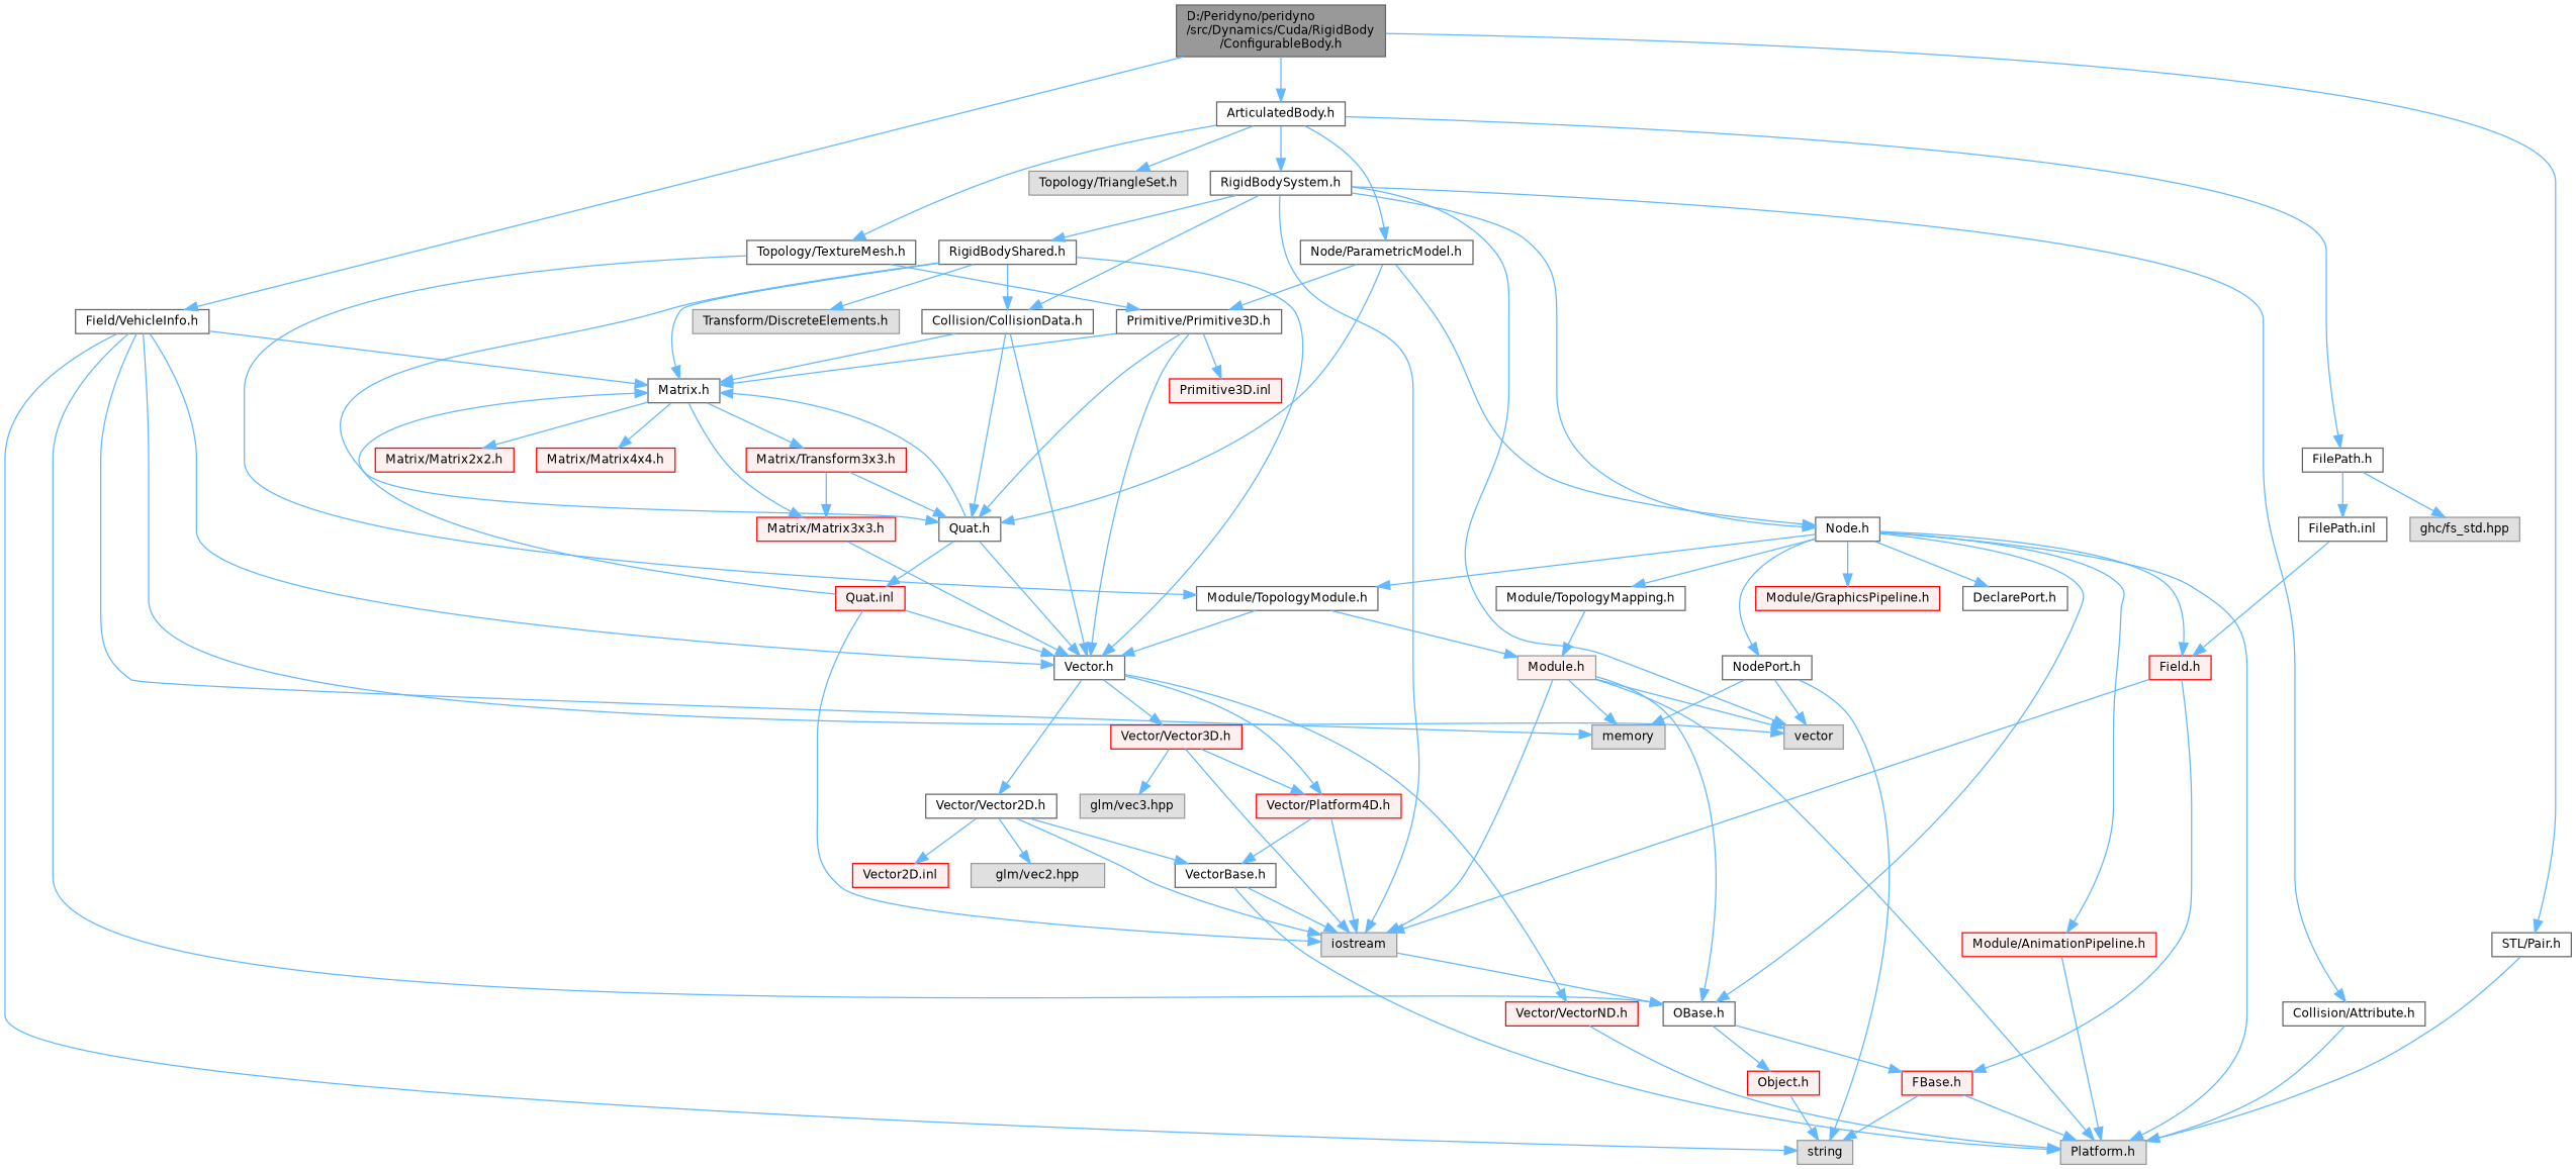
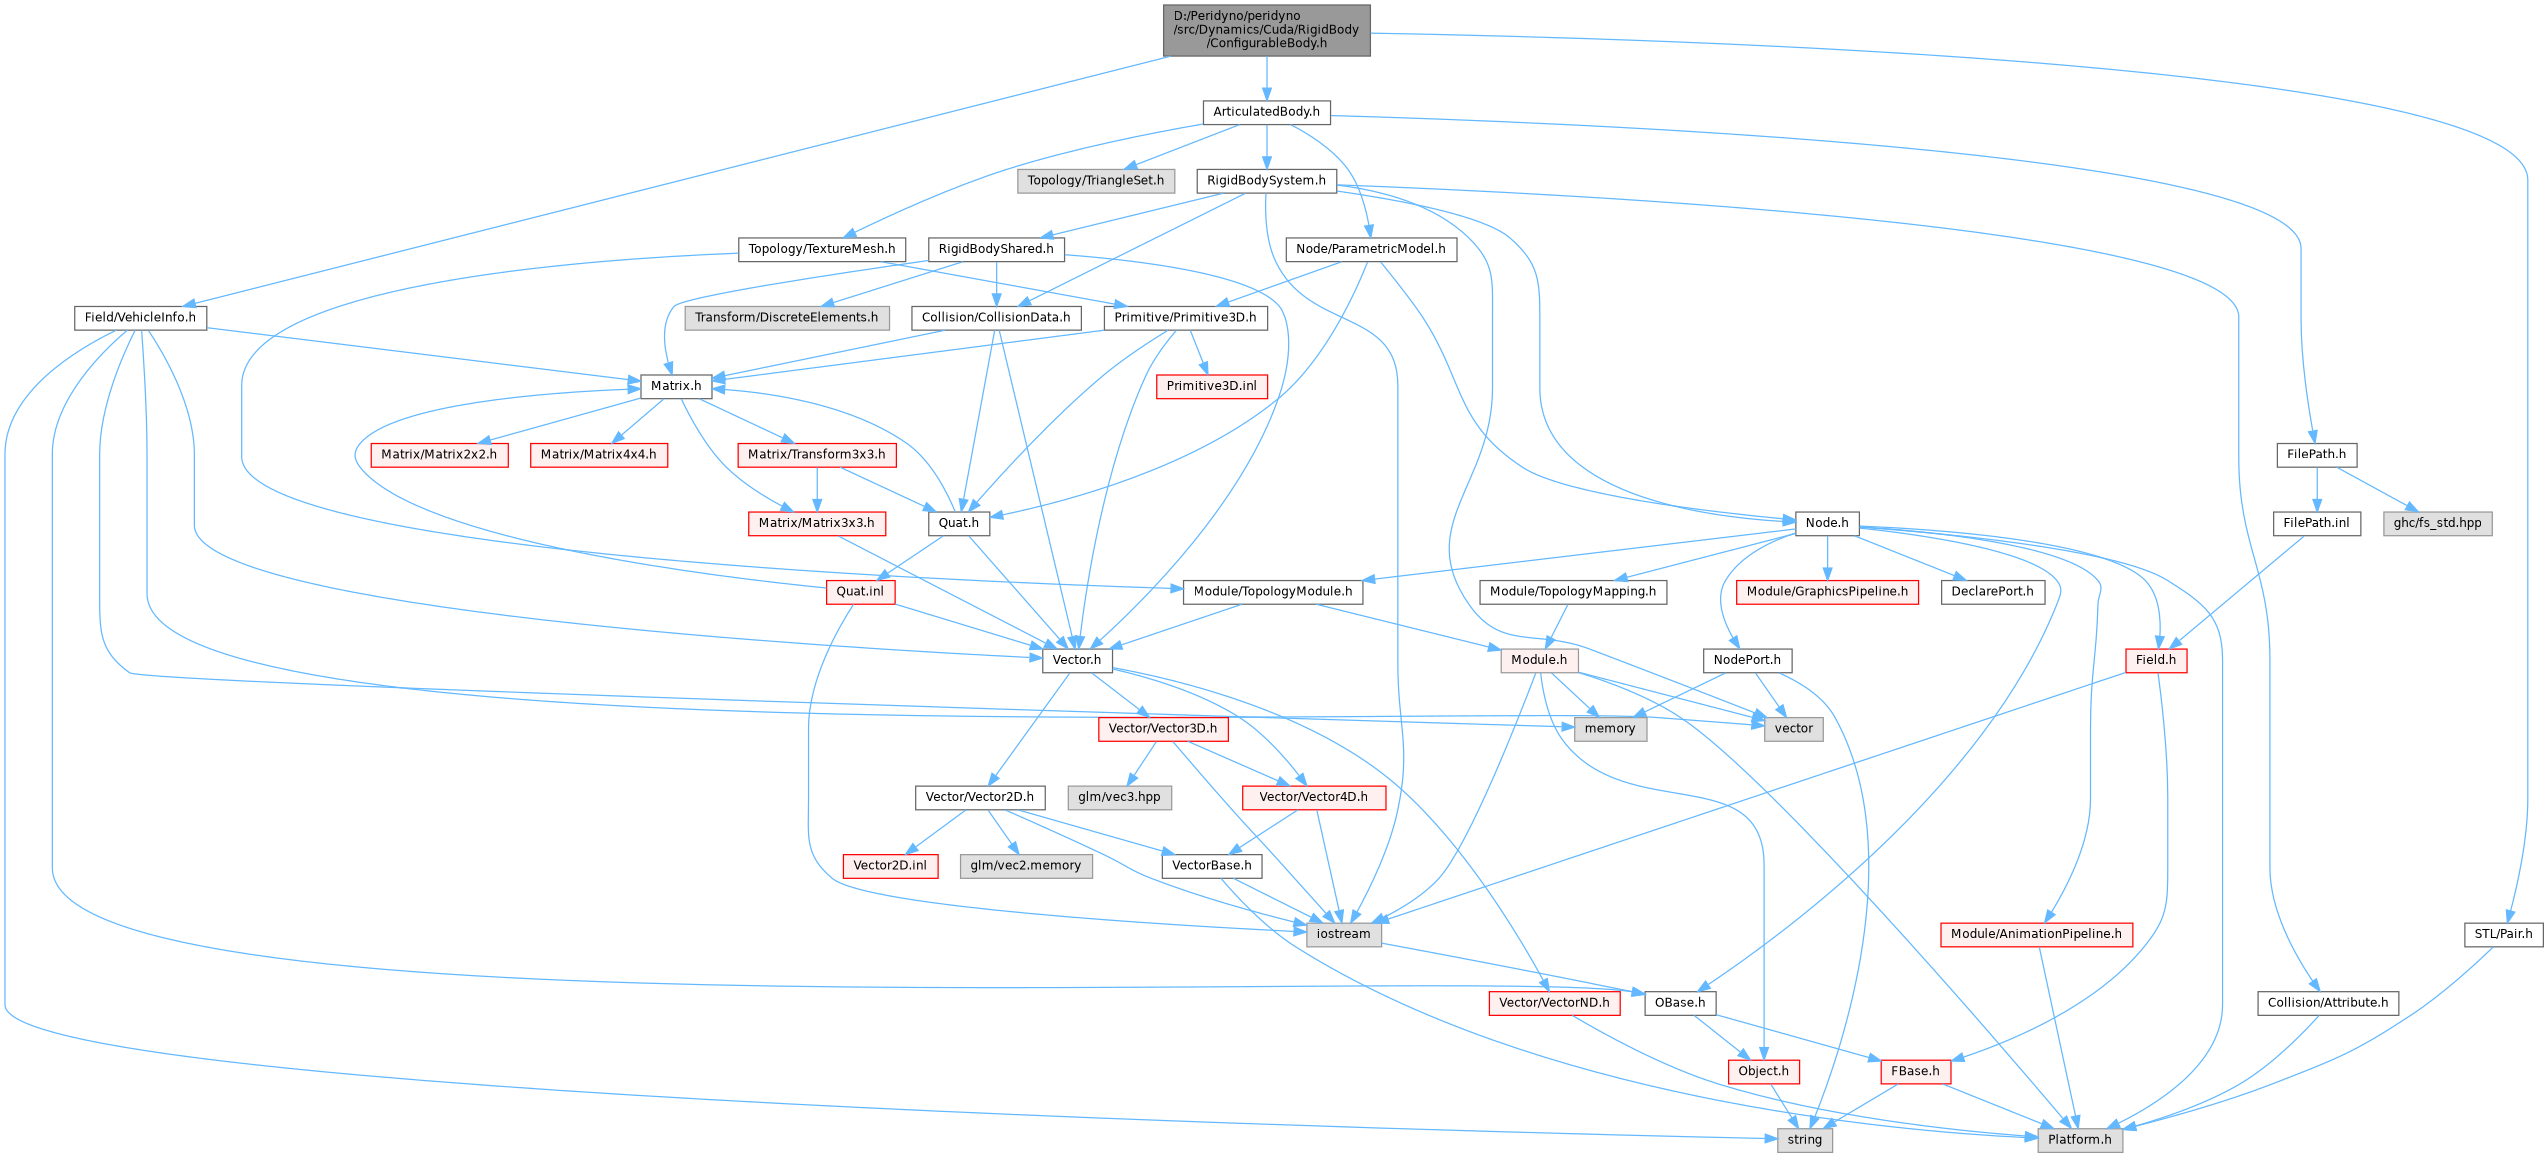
  digraph {
    node [color=grey40 fillcolor=white fontname=Helvetica fontsize=10 shape=box style=filled]
    edge [color=steelblue1 fontname=Helvetica fontsize=10 labelfontname=Helvetica labelfontsize=10 style=solid]
    n1 [color=gray40 fillcolor=grey60 fontcolor=black height=0.2 label="D:/Peridyno/peridyno\l/src/Dynamics/Cuda/RigidBody\l/ConfigurableBody.h" width=0.4]
    n2 [height=0.2 label="ArticulatedBody.h" width=0.4]
    n3 [height=0.2 label="STL/Pair.h" width=0.4]
    n4 [height=0.2 label="Field/VehicleInfo.h" width=0.4]
    n5 [height=0.2 label="RigidBodySystem.h" width=0.4]
    n6 [height=0.2 label="Node/ParametricModel.h" width=0.4]
    n7 [color=grey60 fillcolor="#E0E0E0" height=0.2 label="Topology/TriangleSet.h" width=0.4]
    n8 [height=0.2 label="Topology/TextureMesh.h" width=0.4]
    n9 [height=0.2 label="FilePath.h" width=0.4]
    n10 [color=grey60 fillcolor="#E0E0E0" height=0.2 label="Platform.h" width=0.4]
    n11 [color=grey60 fillcolor="#E0E0E0" height=0.2 label=vector width=0.4]
    n12 [height=0.2 label="OBase.h" width=0.4]
    n13 [color=grey60 fillcolor="#E0E0E0" height=0.2 label=string width=0.4]
    n14 [color=grey60 fillcolor="#E0E0E0" height=0.2 label=memory width=0.4]
    n15 [height=0.2 label="Vector.h" width=0.4]
    n16 [height=0.2 label="Matrix.h" width=0.4]
    n17 [height=0.2 label="Node.h" width=0.4]
    n18 [color=grey60 fillcolor="#E0E0E0" height=0.2 label=iostream width=0.4]
    n19 [height=0.2 label="RigidBodyShared.h" width=0.4]
    n20 [height=0.2 label="Collision/CollisionData.h" width=0.4]
    n21 [height=0.2 label="Collision/Attribute.h" width=0.4]
    n22 [height=0.2 label="Quat.h" width=0.4]
    n23 [height=0.2 label="Primitive/Primitive3D.h" width=0.4]
    n24 [height=0.2 label="Module/TopologyModule.h" width=0.4]
    n25 [color=grey60 fillcolor="#E0E0E0" height=0.2 label="ghc/fs_std.hpp" width=0.4]
    n26 [height=0.2 label="FilePath.inl" width=0.4]
    n27 [color=red fillcolor="#FFF0F0" height=0.2 label="Field.h" width=0.4]
    n28 [height=0.2 label="DeclarePort.h" width=0.4]
    n29 [height=0.2 label="NodePort.h" width=0.4]
    n30 [height=0.2 label="Module/TopologyMapping.h" width=0.4]
    n31 [color=red fillcolor="#FFF0F0" height=0.2 label="Module/AnimationPipeline.h" width=0.4]
    n32 [color=red fillcolor="#FFF0F0" height=0.2 label="Module/GraphicsPipeline.h" width=0.4]
    n33 [color=grey60 fillcolor="#E0E0E0" height=0.2 label="Transform/DiscreteElements.h" width=0.4]
    n34 [color=red fillcolor="#FFF0F0" height=0.2 label="FBase.h" width=0.4]
    n35 [color=red fillcolor="#FFF0F0" height=0.2 label="Object.h" width=0.4]
    n36 [color=grey60 fillcolor="#FFF0F0" height=0.2 label="Module.h" width=0.4]
    n37 [height=0.2 label="Vector/Vector2D.h" width=0.4]
    n38 [color=red fillcolor="#FFF0F0" height=0.2 label="Vector/Vector3D.h" width=0.4]
-   n39 [color=red fillcolor="#FFF0F0" height=0.2 label="Vector/Platform4D.h" width=0.4]
+   n39 [color=red fillcolor="#FFF0F0" height=0.2 label="Vector/Vector4D.h" width=0.4]
    n40 [color=red fillcolor="#FFF0F0" height=0.2 label="Vector/VectorND.h" width=0.4]
-   n41 [color=grey60 fillcolor="#E0E0E0" height=0.2 label="glm/vec2.hpp" width=0.4]
+   n41 [color=grey60 fillcolor="#E0E0E0" height=0.2 label="glm/vec2.memory" width=0.4]
    n42 [height=0.2 label="VectorBase.h" width=0.4]
    n43 [color=red fillcolor="#FFF0F0" height=0.2 label="Vector2D.inl" width=0.4]
    n44 [color=grey60 fillcolor="#E0E0E0" height=0.2 label="glm/vec3.hpp" width=0.4]
    n45 [color=red fillcolor="#FFF0F0" height=0.2 label="Matrix/Matrix2x2.h" width=0.4]
    n46 [color=red fillcolor="#FFF0F0" height=0.2 label="Matrix/Matrix3x3.h" width=0.4]
    n47 [color=red fillcolor="#FFF0F0" height=0.2 label="Matrix/Matrix4x4.h" width=0.4]
    n48 [color=red fillcolor="#FFF0F0" height=0.2 label="Matrix/Transform3x3.h" width=0.4]
    n49 [color=red fillcolor="#FFF0F0" height=0.2 label="Quat.inl" width=0.4]
    n50 [color=red fillcolor="#FFF0F0" height=0.2 label="Primitive3D.inl" width=0.4]
    n1 -> n2
    n1 -> n3
    n1 -> n4
    n2 -> n5
    n2 -> n6
    n2 -> n7
    n2 -> n8
    n2 -> n9
    n3 -> n10
    n4 -> n11
    n4 -> n12
    n4 -> n13
    n4 -> n14
    n4 -> n15
    n4 -> n16
    n5 -> n11
    n5 -> n17
    n5 -> n18
    n5 -> n19
    n5 -> n20
    n5 -> n21
    n6 -> n17
    n6 -> n22
    n6 -> n23
    n8 -> n23
    n8 -> n24
    n9 -> n25
    n9 -> n26
    n12 -> n34
    n12 -> n35
    n15 -> n37
    n15 -> n38
    n15 -> n39
    n15 -> n40
    n16 -> n45
    n16 -> n46
    n16 -> n47
    n16 -> n48
    n17 -> n10
    n17 -> n12
    n17 -> n24
    n17 -> n27
    n17 -> n28
    n17 -> n29
    n17 -> n30
    n17 -> n31
    n17 -> n32
    n18 -> n12
    n19 -> n15
    n19 -> n16
    n19 -> n20
-   n19 -> n22
    n19 -> n33
    n20 -> n15
    n20 -> n16
    n20 -> n22
    n21 -> n10
    n22 -> n15
    n22 -> n16
    n22 -> n49
    n23 -> n15
    n23 -> n16
    n23 -> n22
    n23 -> n50
    n24 -> n15
    n24 -> n36
    n26 -> n27
    n27 -> n18
    n27 -> n34
    n29 -> n11
    n29 -> n13
    n29 -> n14
    n30 -> n36
    n31 -> n10
    n34 -> n10
    n34 -> n13
    n35 -> n13
    n36 -> n10
    n36 -> n11
-   n36 -> n12
+   n36 -> n35
    n36 -> n14
    n36 -> n18
    n37 -> n18
    n37 -> n41
    n37 -> n42
    n37 -> n43
    n38 -> n18
    n38 -> n39
    n38 -> n44
    n39 -> n18
    n39 -> n42
    n40 -> n10
    n42 -> n10
    n42 -> n18
    n46 -> n15
    n48 -> n22
    n48 -> n46
    n49 -> n15
    n49 -> n16
    n49 -> n18
  }
